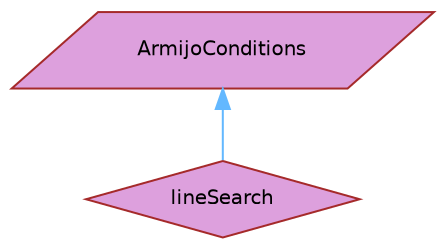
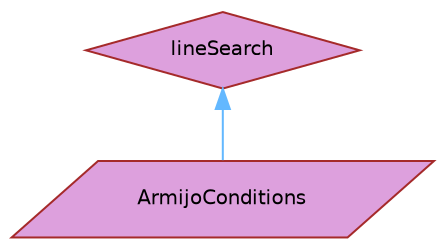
  digraph {
    node [color=brown fillcolor=plum fontname=Helvetica fontsize=10 style=filled]
    n1 [fontcolor=black height=0.2 label=ArmijoConditions shape=parallelogram width=0.4]
    n2 [height=0.2 label=lineSearch shape=diamond width=0.4]
-   n1 -> n2 [color=steelblue1 dir=back fontname=Helvetica fontsize=10 labelfontname=Helvetica labelfontsize=10 style=solid]
+   n2 -> n1 [color=steelblue1 dir=back fontname=Helvetica fontsize=10 labelfontname=Helvetica labelfontsize=10 style=solid]
  }
